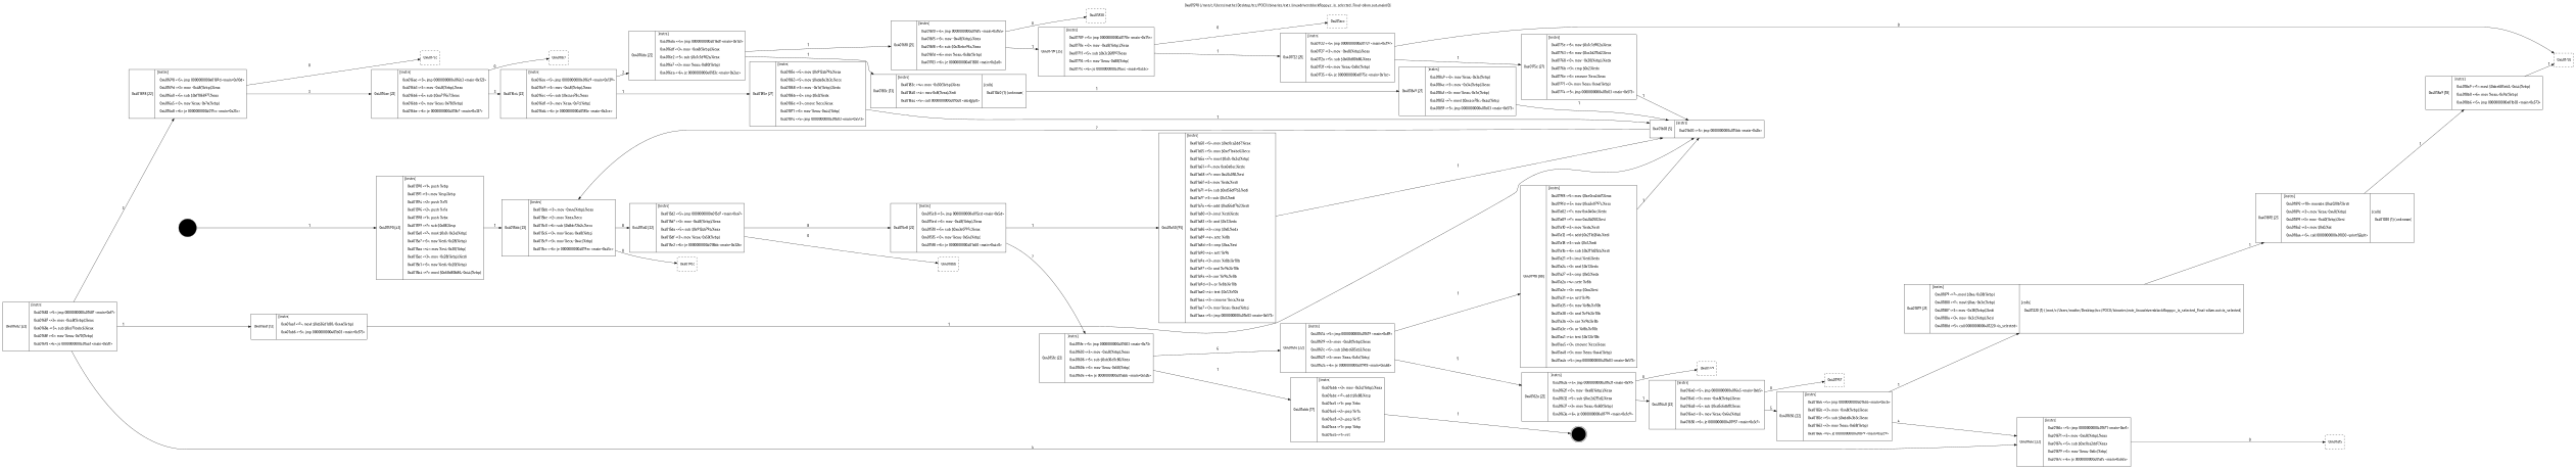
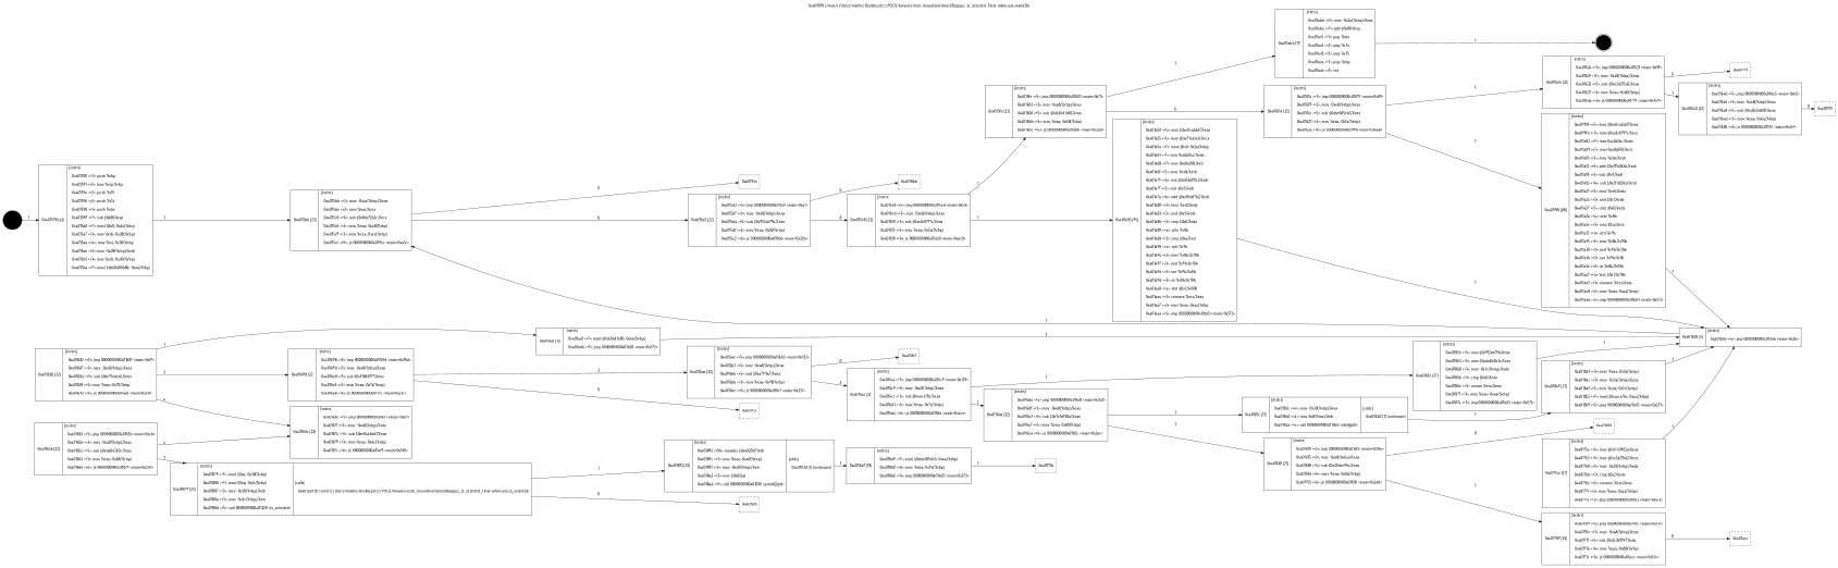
  digraph {
    fontname="Fira Sans"
    label="0x401590 (/mnt/c/Users/mathe/Desktop/tcc/POCII/binaries/extr_linuxdriversblockfloppy.c_is_selected_Final-ollvm.out::main(0))"
    labelloc=t
    rankdir=LR
    node [fontname="Fira Sans" shape=record]
    edge [fontname="Fira Sans"]
    Entry [fillcolor=black height=0.3 shape=circle style=filled width=0.3]
    n2 [label="{\n     0x401590 [43]\l\n     | [instrs]\l\n     &nbsp;&nbsp;0x401590 \<+1\>: push %rbp\l\n     &nbsp;&nbsp;0x401591 \<+3\>: mov %rsp,%rbp\l\n     &nbsp;&nbsp;0x401594 \<+2\>: push %r15\l\n     &nbsp;&nbsp;0x401596 \<+2\>: push %r14\l\n     &nbsp;&nbsp;0x401598 \<+1\>: push %rbx\l\n     &nbsp;&nbsp;0x401599 \<+7\>: sub $0x88,%rsp\l\n     &nbsp;&nbsp;0x4015a0 \<+7\>: movl $0x0,-0x24(%rbp)\l\n     &nbsp;&nbsp;0x4015a7 \<+3\>: mov %edi,-0x28(%rbp)\l\n     &nbsp;&nbsp;0x4015aa \<+4\>: mov %rsi,-0x30(%rbp)\l\n     &nbsp;&nbsp;0x4015ae \<+3\>: mov -0x28(%rbp),%edi\l\n     &nbsp;&nbsp;0x4015b1 \<+3\>: mov %edi,-0x20(%rbp)\l\n     &nbsp;&nbsp;0x4015b4 \<+7\>: movl $0x68d80b86,-0x44(%rbp)\l\n  }"]
    n3 [label="{\n     0x4015bb [23]\l\n     | [instrs]\l\n     &nbsp;&nbsp;0x4015bb \<+3\>: mov -0x44(%rbp),%eax\l\n     &nbsp;&nbsp;0x4015be \<+2\>: mov %eax,%ecx\l\n     &nbsp;&nbsp;0x4015c0 \<+6\>: sub $0x8dc72b2c,%ecx\l\n     &nbsp;&nbsp;0x4015c6 \<+3\>: mov %eax,-0x48(%rbp)\l\n     &nbsp;&nbsp;0x4015c9 \<+3\>: mov %ecx,-0x4c(%rbp)\l\n     &nbsp;&nbsp;0x4015cc \<+6\>: je 00000000004019ec \<main+0x45c\>\l\n  }"]
    n4 [label="{\n     0x4019ec\l\n  }" style=dashed]
    n5 [label="{\n     0x4015d2 [22]\l\n     | [instrs]\l\n     &nbsp;&nbsp;0x4015d2 \<+5\>: jmp 00000000004015d7 \<main+0x47\>\l\n     &nbsp;&nbsp;0x4015d7 \<+3\>: mov -0x48(%rbp),%eax\l\n     &nbsp;&nbsp;0x4015da \<+5\>: sub $0x9124b79b,%eax\l\n     &nbsp;&nbsp;0x4015df \<+3\>: mov %eax,-0x50(%rbp)\l\n     &nbsp;&nbsp;0x4015e2 \<+6\>: je 00000000004018bb \<main+0x32b\>\l\n  }"]
    n6 [label="{\n     0x4018bb\l\n  }" style=dashed]
    n7 [label="{\n     0x4015e8 [22]\l\n     | [instrs]\l\n     &nbsp;&nbsp;0x4015e8 \<+5\>: jmp 00000000004015ed \<main+0x5d\>\l\n     &nbsp;&nbsp;0x4015ed \<+3\>: mov -0x48(%rbp),%eax\l\n     &nbsp;&nbsp;0x4015f0 \<+5\>: sub $0xa3e0797c,%eax\l\n     &nbsp;&nbsp;0x4015f5 \<+3\>: mov %eax,-0x54(%rbp)\l\n     &nbsp;&nbsp;0x4015f8 \<+6\>: je 0000000000401a50 \<main+0x4c0\>\l\n  }"]
    n8 [label="{\n     0x401a50 [95]\l\n     | [instrs]\l\n     &nbsp;&nbsp;0x401a50 \<+5\>: mov $0xe0ca2dd7,%eax\l\n     &nbsp;&nbsp;0x401a55 \<+5\>: mov $0xe71e4bc6,%ecx\l\n     &nbsp;&nbsp;0x401a5a \<+7\>: movl $0x0,-0x24(%rbp)\l\n     &nbsp;&nbsp;0x401a61 \<+7\>: mov 0x40404c,%edx\l\n     &nbsp;&nbsp;0x401a68 \<+7\>: mov 0x404050,%esi\l\n     &nbsp;&nbsp;0x401a6f \<+2\>: mov %edx,%edi\l\n     &nbsp;&nbsp;0x401a71 \<+6\>: sub $0xd56df7b2,%edi\l\n     &nbsp;&nbsp;0x401a77 \<+3\>: sub $0x1,%edi\l\n     &nbsp;&nbsp;0x401a7a \<+6\>: add $0xd56df7b2,%edi\l\n     &nbsp;&nbsp;0x401a80 \<+3\>: imul %edi,%edx\l\n     &nbsp;&nbsp;0x401a83 \<+3\>: and $0x1,%edx\l\n     &nbsp;&nbsp;0x401a86 \<+3\>: cmp $0x0,%edx\l\n     &nbsp;&nbsp;0x401a89 \<+4\>: sete %r8b\l\n     &nbsp;&nbsp;0x401a8d \<+3\>: cmp $0xa,%esi\l\n     &nbsp;&nbsp;0x401a90 \<+4\>: setl %r9b\l\n     &nbsp;&nbsp;0x401a94 \<+3\>: mov %r8b,%r10b\l\n     &nbsp;&nbsp;0x401a97 \<+3\>: and %r9b,%r10b\l\n     &nbsp;&nbsp;0x401a9a \<+3\>: xor %r9b,%r8b\l\n     &nbsp;&nbsp;0x401a9d \<+3\>: or %r8b,%r10b\l\n     &nbsp;&nbsp;0x401aa0 \<+4\>: test $0x1,%r10b\l\n     &nbsp;&nbsp;0x401aa4 \<+3\>: cmovne %ecx,%eax\l\n     &nbsp;&nbsp;0x401aa7 \<+3\>: mov %eax,-0x44(%rbp)\l\n     &nbsp;&nbsp;0x401aaa \<+5\>: jmp 0000000000401b03 \<main+0x573\>\l\n  }"]
    n9 [label="{\n     0x4015fe [22]\l\n     | [instrs]\l\n     &nbsp;&nbsp;0x4015fe \<+5\>: jmp 0000000000401603 \<main+0x73\>\l\n     &nbsp;&nbsp;0x401603 \<+3\>: mov -0x48(%rbp),%eax\l\n     &nbsp;&nbsp;0x401606 \<+5\>: sub $0xb36d1c80,%eax\l\n     &nbsp;&nbsp;0x40160b \<+3\>: mov %eax,-0x58(%rbp)\l\n     &nbsp;&nbsp;0x40160e \<+6\>: je 0000000000401abb \<main+0x52b\>\l\n  }"]
    Exit [fillcolor=black height=0.3 peripheries=2 shape=circle style=filled width=0.3]
    n11 [label="{\n     0x401b03 [5]\l\n     | [instrs]\l\n     &nbsp;&nbsp;0x401b03 \<+5\>: jmp 00000000004015bb \<main+0x2b\>\l\n  }"]
    n12 [label="{\n     0x401abb [17]\l\n     | [instrs]\l\n     &nbsp;&nbsp;0x401abb \<+3\>: mov -0x24(%rbp),%eax\l\n     &nbsp;&nbsp;0x401abe \<+7\>: add $0x88,%rsp\l\n     &nbsp;&nbsp;0x401ac5 \<+1\>: pop %rbx\l\n     &nbsp;&nbsp;0x401ac6 \<+2\>: pop %r14\l\n     &nbsp;&nbsp;0x401ac8 \<+2\>: pop %r15\l\n     &nbsp;&nbsp;0x401aca \<+1\>: pop %rbp\l\n     &nbsp;&nbsp;0x401acb \<+1\>: ret\l\n  }"]
    n13 [label="{\n     0x401614 [22]\l\n     | [instrs]\l\n     &nbsp;&nbsp;0x401614 \<+5\>: jmp 0000000000401619 \<main+0x89\>\l\n     &nbsp;&nbsp;0x401619 \<+3\>: mov -0x48(%rbp),%eax\l\n     &nbsp;&nbsp;0x40161c \<+5\>: sub $0xbe685eb3,%eax\l\n     &nbsp;&nbsp;0x401621 \<+3\>: mov %eax,-0x5c(%rbp)\l\n     &nbsp;&nbsp;0x401624 \<+6\>: je 00000000004019f8 \<main+0x468\>\l\n  }"]
    n14 [label="{\n     0x4018a9 [18]\l\n     | [instrs]\l\n     &nbsp;&nbsp;0x4018a9 \<+7\>: movl $0xbe685eb3,-0x44(%rbp)\l\n     &nbsp;&nbsp;0x4018b0 \<+6\>: mov %eax,-0x94(%rbp)\l\n     &nbsp;&nbsp;0x4018b6 \<+5\>: jmp 0000000000401b03 \<main+0x573\>\l\n  }"]
    n15 [label="{\n     0x40173b\l\n  }" style=dashed]
    n16 [label="{\n     0x4019f8 [88]\l\n     | [instrs]\l\n     &nbsp;&nbsp;0x4019f8 \<+5\>: mov $0xe0ca2dd7,%eax\l\n     &nbsp;&nbsp;0x4019fd \<+5\>: mov $0xa3e0797c,%ecx\l\n     &nbsp;&nbsp;0x401a02 \<+7\>: mov 0x40404c,%edx\l\n     &nbsp;&nbsp;0x401a09 \<+7\>: mov 0x404050,%esi\l\n     &nbsp;&nbsp;0x401a10 \<+2\>: mov %edx,%edi\l\n     &nbsp;&nbsp;0x401a12 \<+6\>: add $0x211d2f4b,%edi\l\n     &nbsp;&nbsp;0x401a18 \<+3\>: sub $0x1,%edi\l\n     &nbsp;&nbsp;0x401a1b \<+6\>: sub $0x211d2f4b,%edi\l\n     &nbsp;&nbsp;0x401a21 \<+3\>: imul %edi,%edx\l\n     &nbsp;&nbsp;0x401a24 \<+3\>: and $0x1,%edx\l\n     &nbsp;&nbsp;0x401a27 \<+3\>: cmp $0x0,%edx\l\n     &nbsp;&nbsp;0x401a2a \<+4\>: sete %r8b\l\n     &nbsp;&nbsp;0x401a2e \<+3\>: cmp $0xa,%esi\l\n     &nbsp;&nbsp;0x401a31 \<+4\>: setl %r9b\l\n     &nbsp;&nbsp;0x401a35 \<+3\>: mov %r8b,%r10b\l\n     &nbsp;&nbsp;0x401a38 \<+3\>: and %r9b,%r10b\l\n     &nbsp;&nbsp;0x401a3b \<+3\>: xor %r9b,%r8b\l\n     &nbsp;&nbsp;0x401a3e \<+3\>: or %r8b,%r10b\l\n     &nbsp;&nbsp;0x401a41 \<+4\>: test $0x1,%r10b\l\n     &nbsp;&nbsp;0x401a45 \<+3\>: cmovne %ecx,%eax\l\n     &nbsp;&nbsp;0x401a48 \<+3\>: mov %eax,-0x44(%rbp)\l\n     &nbsp;&nbsp;0x401a4b \<+5\>: jmp 0000000000401b03 \<main+0x573\>\l\n  }"]
    n17 [label="{\n     0x40162a [22]\l\n     | [instrs]\l\n     &nbsp;&nbsp;0x40162a \<+5\>: jmp 000000000040162f \<main+0x9f\>\l\n     &nbsp;&nbsp;0x40162f \<+3\>: mov -0x48(%rbp),%eax\l\n     &nbsp;&nbsp;0x401632 \<+5\>: sub $0xc2d215d2,%eax\l\n     &nbsp;&nbsp;0x401637 \<+3\>: mov %eax,-0x60(%rbp)\l\n     &nbsp;&nbsp;0x40163a \<+6\>: je 0000000000401779 \<main+0x1e9\>\l\n  }"]
    n18 [label="{\n     0x401892 [23]\l\n     | [instrs]\l\n     &nbsp;&nbsp;0x401892 \<+10\>: movabs $0x4020b7,%rdi\l\n     &nbsp;&nbsp;0x40189c \<+3\>: mov %eax,-0x40(%rbp)\l\n     &nbsp;&nbsp;0x40189f \<+3\>: mov -0x40(%rbp),%esi\l\n     &nbsp;&nbsp;0x4018a2 \<+2\>: mov $0x0,%al\l\n     &nbsp;&nbsp;0x4018a4 \<+5\>: call 0000000000401030 \<printf@plt\>\l\n     | [calls]\l\n     &nbsp;&nbsp;0x401030 \{1\} (unknown)\l\n  }"]
    n19 [label="{\n     0x401779\l\n  }" style=dashed]
    n20 [label="{\n     0x401640 [22]\l\n     | [instrs]\l\n     &nbsp;&nbsp;0x401640 \<+5\>: jmp 0000000000401645 \<main+0xb5\>\l\n     &nbsp;&nbsp;0x401645 \<+3\>: mov -0x48(%rbp),%eax\l\n     &nbsp;&nbsp;0x401648 \<+5\>: sub $0xd5c6dbf0,%eax\l\n     &nbsp;&nbsp;0x40164d \<+3\>: mov %eax,-0x64(%rbp)\l\n     &nbsp;&nbsp;0x401650 \<+6\>: je 0000000000401957 \<main+0x3c7\>\l\n  }"]
    n21 [label="{\n     0x401849 [21]\l\n     | [instrs]\l\n     &nbsp;&nbsp;0x401849 \<+3\>: mov %eax,-0x34(%rbp)\l\n     &nbsp;&nbsp;0x40184c \<+3\>: mov -0x34(%rbp),%eax\l\n     &nbsp;&nbsp;0x40184f \<+3\>: mov %eax,-0x1c(%rbp)\l\n     &nbsp;&nbsp;0x401852 \<+7\>: movl $0xc4ce78c,-0x44(%rbp)\l\n     &nbsp;&nbsp;0x401859 \<+5\>: jmp 0000000000401b03 \<main+0x573\>\l\n  }"]
    n22 [label="{\n     0x401957\l\n  }" style=dashed]
    n23 [label="{\n     0x401656 [22]\l\n     | [instrs]\l\n     &nbsp;&nbsp;0x401656 \<+5\>: jmp 000000000040165b \<main+0xcb\>\l\n     &nbsp;&nbsp;0x40165b \<+3\>: mov -0x48(%rbp),%eax\l\n     &nbsp;&nbsp;0x40165e \<+5\>: sub $0xda843b3c,%eax\l\n     &nbsp;&nbsp;0x401663 \<+3\>: mov %eax,-0x68(%rbp)\l\n     &nbsp;&nbsp;0x401666 \<+6\>: je 0000000000401879 \<main+0x2e9\>\l\n  }"]
    n24 [label="{\n     0x401879 [25]\l\n     | [instrs]\l\n     &nbsp;&nbsp;0x401879 \<+7\>: movl $0xa,-0x38(%rbp)\l\n     &nbsp;&nbsp;0x401880 \<+7\>: movl $0xa,-0x3c(%rbp)\l\n     &nbsp;&nbsp;0x401887 \<+3\>: mov -0x38(%rbp),%edi\l\n     &nbsp;&nbsp;0x40188a \<+3\>: mov -0x3c(%rbp),%esi\l\n     &nbsp;&nbsp;0x40188d \<+5\>: call 0000000000401220 \<is_selected\>\l\n     | [calls]\l\n     &nbsp;&nbsp;0x401220 \{1\} (/mnt/c/Users/mathe/Desktop/tcc/POCII/binaries/extr_linuxdriversblockfloppy.c_is_selected_Final-ollvm.out::is_selected)\l\n  }"]
    n25 [label="{\n     0x40166c [22]\l\n     | [instrs]\l\n     &nbsp;&nbsp;0x40166c \<+5\>: jmp 0000000000401671 \<main+0xe1\>\l\n     &nbsp;&nbsp;0x401671 \<+3\>: mov -0x48(%rbp),%eax\l\n     &nbsp;&nbsp;0x401674 \<+5\>: sub $0xe0ca2dd7,%eax\l\n     &nbsp;&nbsp;0x401679 \<+3\>: mov %eax,-0x6c(%rbp)\l\n     &nbsp;&nbsp;0x40167c \<+6\>: je 0000000000401af5 \<main+0x565\>\l\n  }"]
    n26 [label="{\n     0x401af5\l\n  }" style=dashed]
    n27 [label="{\n     0x401682 [22]\l\n     | [instrs]\l\n     &nbsp;&nbsp;0x401682 \<+5\>: jmp 0000000000401687 \<main+0xf7\>\l\n     &nbsp;&nbsp;0x401687 \<+3\>: mov -0x48(%rbp),%eax\l\n     &nbsp;&nbsp;0x40168a \<+5\>: sub $0xe71e4bc6,%eax\l\n     &nbsp;&nbsp;0x40168f \<+3\>: mov %eax,-0x70(%rbp)\l\n     &nbsp;&nbsp;0x401692 \<+6\>: je 0000000000401aaf \<main+0x51f\>\l\n  }"]
    n28 [label="{\n     0x401aaf [12]\l\n     | [instrs]\l\n     &nbsp;&nbsp;0x401aaf \<+7\>: movl $0xb36d1c80,-0x44(%rbp)\l\n     &nbsp;&nbsp;0x401ab6 \<+5\>: jmp 0000000000401b03 \<main+0x573\>\l\n  }"]
    n29 [label="{\n     0x401698 [22]\l\n     | [instrs]\l\n     &nbsp;&nbsp;0x401698 \<+5\>: jmp 000000000040169d \<main+0x10d\>\l\n     &nbsp;&nbsp;0x40169d \<+3\>: mov -0x48(%rbp),%eax\l\n     &nbsp;&nbsp;0x4016a0 \<+5\>: sub $0xf1066977,%eax\l\n     &nbsp;&nbsp;0x4016a5 \<+3\>: mov %eax,-0x74(%rbp)\l\n     &nbsp;&nbsp;0x4016a8 \<+6\>: je 00000000004017cc \<main+0x23c\>\l\n  }"]
    n30 [label="{\n     0x40175e [27]\l\n     | [instrs]\l\n     &nbsp;&nbsp;0x40175e \<+5\>: mov $0x1c1d902a,%eax\l\n     &nbsp;&nbsp;0x401763 \<+5\>: mov $0xc2d215d2,%ecx\l\n     &nbsp;&nbsp;0x401768 \<+3\>: mov -0x20(%rbp),%edx\l\n     &nbsp;&nbsp;0x40176b \<+3\>: cmp $0x2,%edx\l\n     &nbsp;&nbsp;0x40176e \<+3\>: cmovne %ecx,%eax\l\n     &nbsp;&nbsp;0x401771 \<+3\>: mov %eax,-0x44(%rbp)\l\n     &nbsp;&nbsp;0x401774 \<+5\>: jmp 0000000000401b03 \<main+0x573\>\l\n  }"]
    n31 [label="{\n     0x4017cc\l\n  }" style=dashed]
    n32 [label="{\n     0x4016ae [22]\l\n     | [instrs]\l\n     &nbsp;&nbsp;0x4016ae \<+5\>: jmp 00000000004016b3 \<main+0x123\>\l\n     &nbsp;&nbsp;0x4016b3 \<+3\>: mov -0x48(%rbp),%eax\l\n     &nbsp;&nbsp;0x4016b6 \<+5\>: sub $0xa7176c7,%eax\l\n     &nbsp;&nbsp;0x4016bb \<+3\>: mov %eax,-0x78(%rbp)\l\n     &nbsp;&nbsp;0x4016be \<+6\>: je 00000000004018c7 \<main+0x337\>\l\n  }"]
-   n33 [label="{\n     0x401722 [25]\l\n     | [instrs]\l\n     &nbsp;&nbsp;0x401722 \<+5\>: jmp 0000000000401727 \<main+0x197\>\l\n     &nbsp;&nbsp;0x401727 \<+3\>: mov -0x48(%rbp),%eax\l\n     &nbsp;&nbsp;0x40172a \<+5\>: sub $0x68d80b86,%eax\l\n     &nbsp;&nbsp;0x40172f \<+6\>: mov %eax,-0x8c(%rbp)\l\n     &nbsp;&nbsp;0x401735 \<+6\>: je 000000000040175e \<main+0x1ce\>\l\n  }"]
    n34 [label="{\n     0x4018c7\l\n  }" style=dashed]
    n35 [label="{\n     0x4016c4 [22]\l\n     | [instrs]\l\n     &nbsp;&nbsp;0x4016c4 \<+5\>: jmp 00000000004016c9 \<main+0x139\>\l\n     &nbsp;&nbsp;0x4016c9 \<+3\>: mov -0x48(%rbp),%eax\l\n     &nbsp;&nbsp;0x4016cc \<+5\>: sub $0xc4ce78c,%eax\l\n     &nbsp;&nbsp;0x4016d1 \<+3\>: mov %eax,-0x7c(%rbp)\l\n     &nbsp;&nbsp;0x4016d4 \<+6\>: je 000000000040185e \<main+0x2ce\>\l\n  }"]
    n36 [label="{\n     0x401acc\l\n  }" style=dashed]
    n37 [label="{\n     0x40185e [27]\l\n     | [instrs]\l\n     &nbsp;&nbsp;0x40185e \<+5\>: mov $0x9124b79b,%eax\l\n     &nbsp;&nbsp;0x401863 \<+5\>: mov $0xda843b3c,%ecx\l\n     &nbsp;&nbsp;0x401868 \<+3\>: mov -0x1c(%rbp),%edx\l\n     &nbsp;&nbsp;0x40186b \<+3\>: cmp $0x0,%edx\l\n     &nbsp;&nbsp;0x40186e \<+3\>: cmove %ecx,%eax\l\n     &nbsp;&nbsp;0x401871 \<+3\>: mov %eax,-0x44(%rbp)\l\n     &nbsp;&nbsp;0x401874 \<+5\>: jmp 0000000000401b03 \<main+0x573\>\l\n  }"]
    n38 [label="{\n     0x4016da [22]\l\n     | [instrs]\l\n     &nbsp;&nbsp;0x4016da \<+5\>: jmp 00000000004016df \<main+0x14f\>\l\n     &nbsp;&nbsp;0x4016df \<+3\>: mov -0x48(%rbp),%eax\l\n     &nbsp;&nbsp;0x4016e2 \<+5\>: sub $0x1c1d902a,%eax\l\n     &nbsp;&nbsp;0x4016e7 \<+3\>: mov %eax,-0x80(%rbp)\l\n     &nbsp;&nbsp;0x4016ea \<+6\>: je 000000000040183c \<main+0x2ac\>\l\n  }"]
    n39 [label="{\n     0x401709 [25]\l\n     | [instrs]\l\n     &nbsp;&nbsp;0x401709 \<+5\>: jmp 000000000040170e \<main+0x17e\>\l\n     &nbsp;&nbsp;0x40170e \<+3\>: mov -0x48(%rbp),%eax\l\n     &nbsp;&nbsp;0x401711 \<+5\>: sub $0x3c26f097,%eax\l\n     &nbsp;&nbsp;0x401716 \<+6\>: mov %eax,-0x88(%rbp)\l\n     &nbsp;&nbsp;0x40171c \<+6\>: je 0000000000401acc \<main+0x53c\>\l\n  }"]
    n40 [label="{\n     0x4016f0 [25]\l\n     | [instrs]\l\n     &nbsp;&nbsp;0x4016f0 \<+5\>: jmp 00000000004016f5 \<main+0x165\>\l\n     &nbsp;&nbsp;0x4016f5 \<+3\>: mov -0x48(%rbp),%eax\l\n     &nbsp;&nbsp;0x4016f8 \<+5\>: sub $0x35ebe96c,%eax\l\n     &nbsp;&nbsp;0x4016fd \<+6\>: mov %eax,-0x84(%rbp)\l\n     &nbsp;&nbsp;0x401703 \<+6\>: je 0000000000401830 \<main+0x2a0\>\l\n  }"]
    n41 [label="{\n     0x40183c [13]\l\n     | [instrs]\l\n     &nbsp;&nbsp;0x40183c \<+4\>: mov -0x30(%rbp),%rax\l\n     &nbsp;&nbsp;0x401840 \<+4\>: mov 0x8(%rax),%rdi\l\n     &nbsp;&nbsp;0x401844 \<+5\>: call 0000000000401040 \<atoi@plt\>\l\n     | [calls]\l\n     &nbsp;&nbsp;0x401040 \{1\} (unknown)\l\n  }"]
    n42 [label="{\n     0x401830\l\n  }" style=dashed]
    Entry -> n2 [label=" 1"]
    n2 -> n3 [label=" 1"]
    n3 -> n4 [label=" 0"]
    n3 -> n5 [label=" 8"]
    n5 -> n6 [label=" 0"]
    n5 -> n7 [label=" 8"]
    n7 -> n8 [label=" 1"]
    n7 -> n9 [label=" 7"]
    n8 -> n11 [label=" 1"]
    n9 -> n12 [label=" 1"]
    n9 -> n13 [label=" 6"]
    n11 -> n3 [label=" 7"]
    n12 -> Exit [label=" 1"]
    n13 -> n16 [label=" 1"]
    n13 -> n17 [label=" 5"]
    n14 -> n15 [label=" 1"]
    n16 -> n11 [label=" 1"]
    n17 -> n19 [label=" 0"]
    n17 -> n20 [label=" 1"]
    n18 -> n14 [label=" 1"]
    n20 -> n22 [label=" 0"]
-   n20 -> n23 [label=" 5"]
    n21 -> n11 [label=" 1"]
    n23 -> n24 [label=" 1"]
    n23 -> n25 [label=" 4"]
    n24 -> n18 [label=" 1"]
-   n25 -> n26 [label=" 0"]
+   n24 -> n26 [label=" 0"]
    n27 -> n25 [label=" 4"]
    n27 -> n28 [label=" 1"]
    n27 -> n29 [label=" 3"]
    n28 -> n11 [label=" 1"]
    n29 -> n31 [label=" 0"]
    n29 -> n32 [label=" 3"]
    n30 -> n11 [label=" 1"]
    n32 -> n34 [label=" 0"]
    n32 -> n35 [label=" 3"]
-   n33 -> n15 [label=" 0"]
-   n33 -> n30 [label=" 1"]
    n35 -> n37 [label=" 1"]
    n35 -> n38 [label=" 2"]
    n37 -> n11 [label=" 1"]
    n38 -> n40 [label=" 1"]
    n38 -> n41 [label=" 1"]
-   n39 -> n33 [label=" 1"]
    n39 -> n36 [label=" 0"]
    n40 -> n39 [label=" 1"]
    n40 -> n42 [label=" 0"]
    n41 -> n21 [label=" 1"]
  }
